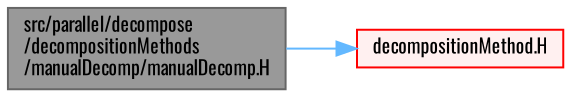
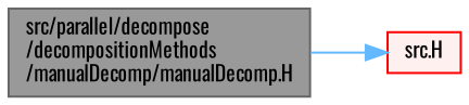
  digraph {
    rankdir=LR
    fontname=Oswald
    node [fontname=Oswald fontsize=10 shape=box style=filled]
    n1 [color=gray40 fillcolor=grey60 fontcolor=black height=0.2 label="src/parallel/decompose\l/decompositionMethods\l/manualDecomp/manualDecomp.H" width=0.4]
-   n2 [color=red fillcolor="#FFF0F0" height=0.2 label="decompositionMethod.H" width=0.4]
+   n2 [color=red fillcolor="#FFF0F0" height=0.2 label="src.H" width=0.4]
    n1 -> n2 [color=steelblue1 fontname=Oswald fontsize=10 labelfontname=Helvetica labelfontsize=10 style=solid]
  }
